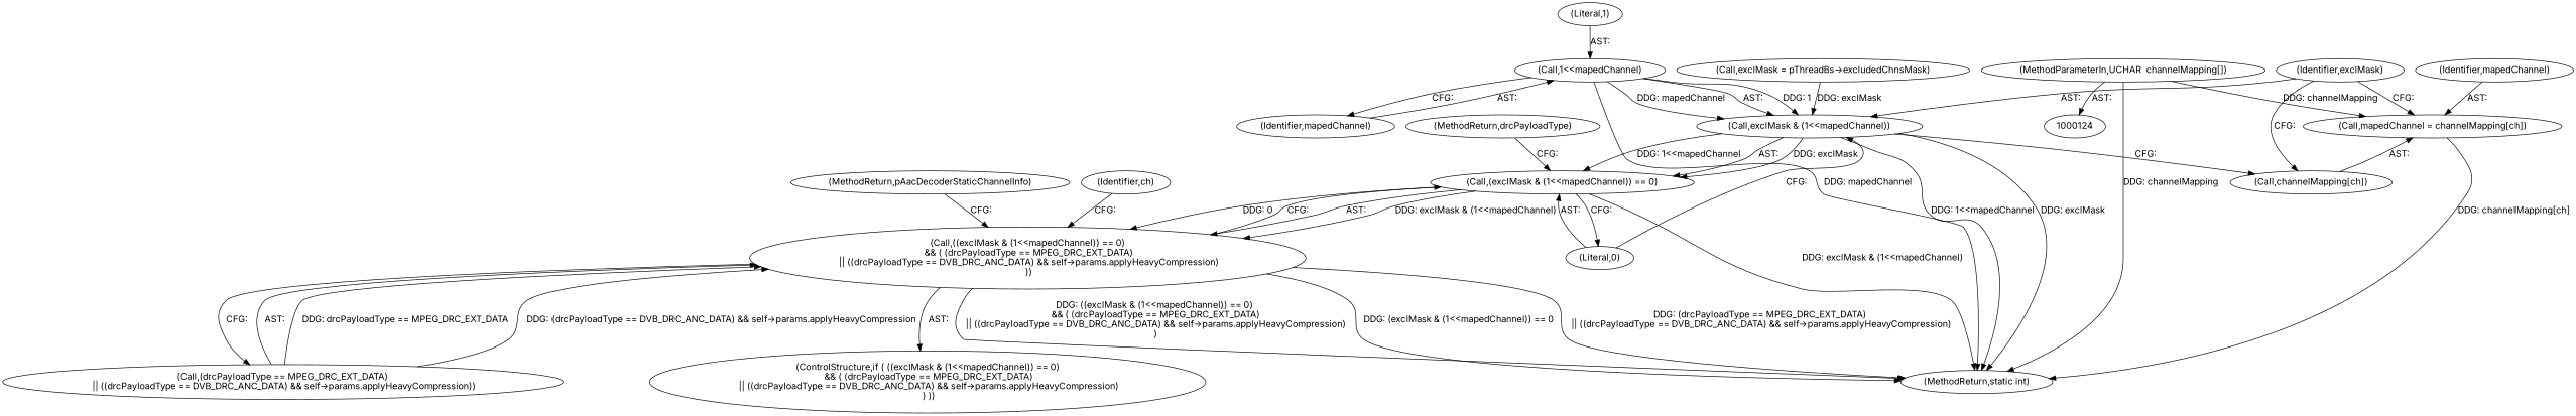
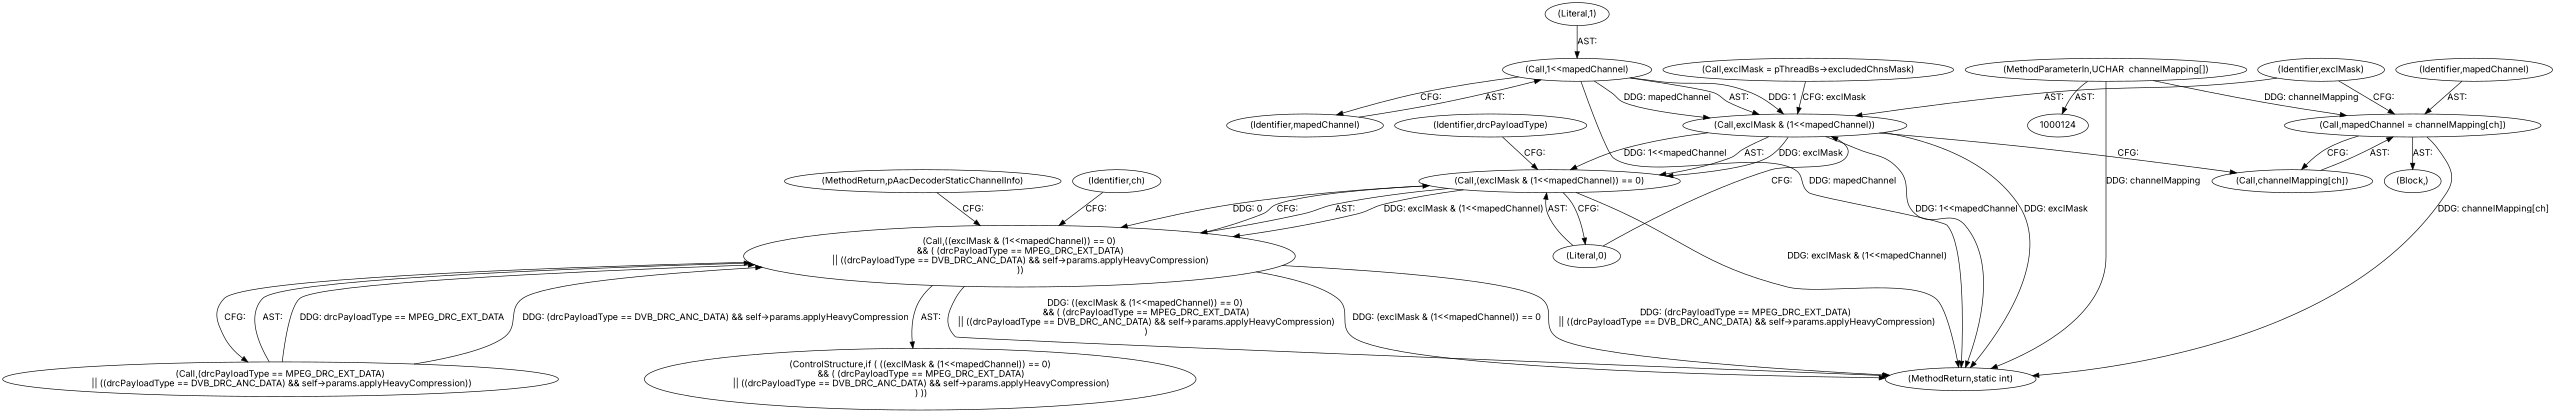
  digraph {
    fontname=Inter
    node [fontname=Inter]
    edge [fontname=Inter]
    n1 [label="(Call,mapedChannel = channelMapping[ch])"]
    n2 [label="(Call,channelMapping[ch])"]
+   n3 [label="(Block,)"]
    n4 [label="(MethodReturn,static int)"]
    n5 [label="(Call,1<<mapedChannel)"]
    n6 [label="(Call,exclMask & (1<<mapedChannel))"]
    n7 [label="(Identifier,mapedChannel)"]
    n8 [label="(MethodParameterIn,UCHAR  channelMapping[])"]
    1000124
    n10 [label="(Call,(exclMask & (1<<mapedChannel)) == 0)"]
    n11 [label="(Call,((exclMask & (1<<mapedChannel)) == 0)\n && ( (drcPayloadType == MPEG_DRC_EXT_DATA)\n || ((drcPayloadType == DVB_DRC_ANC_DATA) && self->params.applyHeavyCompression)\n ))"]
    n12 [label="(Literal,0)"]
    n13 [label="(ControlStructure,if ( ((exclMask & (1<<mapedChannel)) == 0)\n && ( (drcPayloadType == MPEG_DRC_EXT_DATA)\n || ((drcPayloadType == DVB_DRC_ANC_DATA) && self->params.applyHeavyCompression)\n ) ))"]
    n14 [label="(Call,(drcPayloadType == MPEG_DRC_EXT_DATA)\n || ((drcPayloadType == DVB_DRC_ANC_DATA) && self->params.applyHeavyCompression))"]
    n15 [label="(Identifier,mapedChannel)"]
    n16 [label="(Literal,1)"]
-   n17 [label="(MethodReturn,drcPayloadType)"]
+   n17 [label="(Identifier,drcPayloadType)"]
    n18 [label="(MethodReturn,pAacDecoderStaticChannelInfo)"]
    n19 [label="(Call,exclMask = pThreadBs->excludedChnsMask)"]
    n20 [label="(Identifier,exclMask)"]
    n21 [label="(Identifier,ch)"]
-   n20 -> n2 [label="CFG: "]
+   n1 -> n2 [label="CFG: "]
+   n1 -> n3 [label="AST: "]
    n1 -> n4 [label="DDG: channelMapping[ch]"]
    n2 -> n1 [label="AST: "]
    n5 -> n4 [label="DDG: mapedChannel"]
    n5 -> n6 [label="AST: "]
    n5 -> n6 [label="DDG: 1"]
    n5 -> n6 [label="DDG: mapedChannel"]
    n5 -> n7 [label="CFG: "]
    n6 -> n2 [label="CFG: "]
    n6 -> n4 [label="DDG: 1<<mapedChannel"]
    n6 -> n4 [label="DDG: exclMask"]
    n6 -> n10 [label="AST: "]
    n6 -> n10 [label="DDG: exclMask"]
    n6 -> n10 [label="DDG: 1<<mapedChannel"]
    n7 -> n5 [label="AST: "]
    n8 -> n1 [label="DDG: channelMapping"]
    n8 -> n4 [label="DDG: channelMapping"]
    n8 -> 1000124 [label="AST: "]
    n10 -> n4 [label="DDG: exclMask & (1<<mapedChannel)"]
    n10 -> n11 [label="AST: "]
    n10 -> n11 [label="DDG: exclMask & (1<<mapedChannel)"]
    n10 -> n11 [label="DDG: 0"]
    n10 -> n12 [label="CFG: "]
    n11 -> n4 [label="DDG: (exclMask & (1<<mapedChannel)) == 0"]
    n11 -> n4 [label="DDG: (drcPayloadType == MPEG_DRC_EXT_DATA)\n || ((drcPayloadType == DVB_DRC_ANC_DATA) && self->params.applyHeavyCompression)"]
    n11 -> n4 [label="DDG: ((exclMask & (1<<mapedChannel)) == 0)\n && ( (drcPayloadType == MPEG_DRC_EXT_DATA)\n || ((drcPayloadType == DVB_DRC_ANC_DATA) && self->params.applyHeavyCompression)\n )"]
    n11 -> n10 [label="CFG: "]
    n11 -> n13 [label="AST: "]
    n11 -> n14 [label="CFG: "]
    n12 -> n6 [label="CFG: "]
    n12 -> n10 [label="AST: "]
    n14 -> n11 [label="AST: "]
    n14 -> n11 [label="DDG: drcPayloadType == MPEG_DRC_EXT_DATA"]
    n14 -> n11 [label="DDG: (drcPayloadType == DVB_DRC_ANC_DATA) && self->params.applyHeavyCompression"]
    n15 -> n1 [label="AST: "]
    n16 -> n5 [label="AST: "]
    n17 -> n10 [label="CFG: "]
    n18 -> n11 [label="CFG: "]
-   n19 -> n6 [label="DDG: exclMask"]
+   n19 -> n6 [label="CFG: exclMask"]
    n20 -> n1 [label="CFG: "]
    n20 -> n6 [label="AST: "]
    n21 -> n11 [label="CFG: "]
  }
